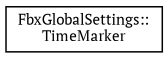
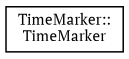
  digraph {
    rankdir=LR
    fontname="PT Serif"
-   n1 [color=black fillcolor=white fontname="PT Serif" fontsize=10 height=0.2 label="FbxGlobalSettings::\lTimeMarker" shape=record style=filled width=0.4]
+   n1 [color=black fillcolor=white fontname="PT Serif" fontsize=10 height=0.2 label="TimeMarker::\lTimeMarker" shape=record style=filled width=0.4]
  }
